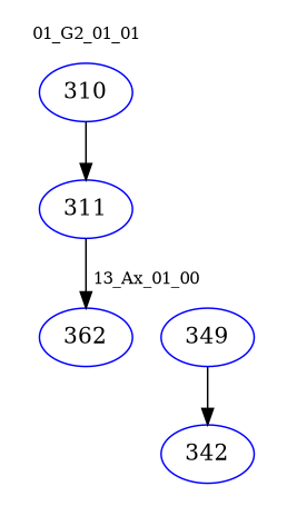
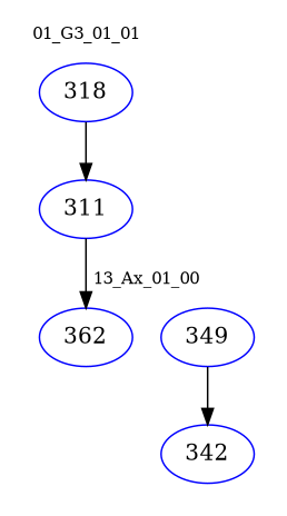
  digraph {
    node [color=blue]
    edge [color=black]
    n1 [label=349]
    n2 [label=342]
    n3 [label=362]
-   n4 [label=310]
+   n4 [label=318]
    n5 [label=311]
    subgraph cluster_1 {
      color=white
      fontsize=10
      label="13_Ax_01_00"
      n1
      n2
      n3
    }
    subgraph cluster_2 {
      color=white
      fontsize=10
-     label="01_G2_01_01"
+     label="01_G3_01_01"
      n4
      n5
    }
    n1 -> n2
    n4 -> n5
    n5 -> n3
  }
